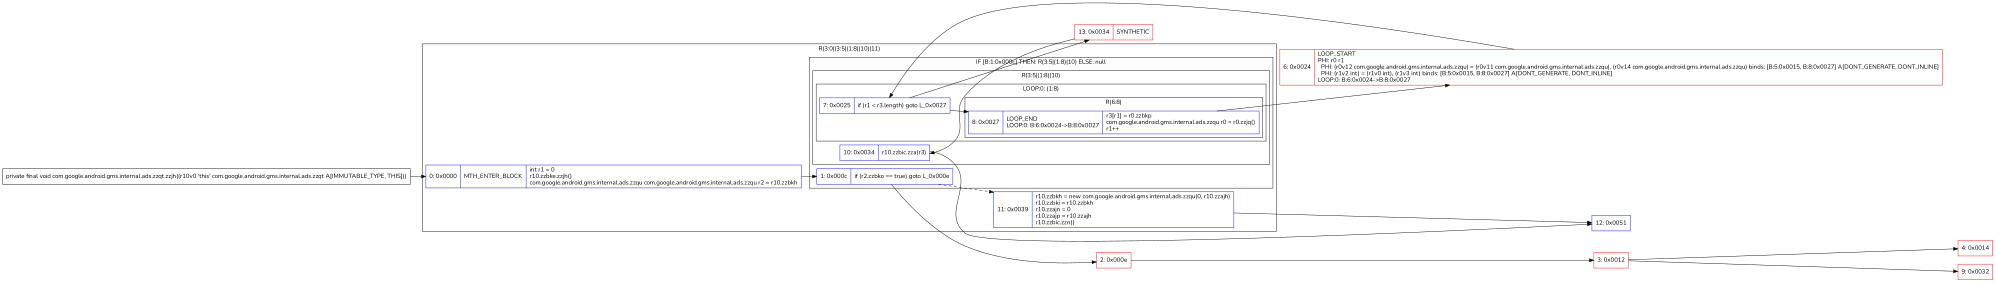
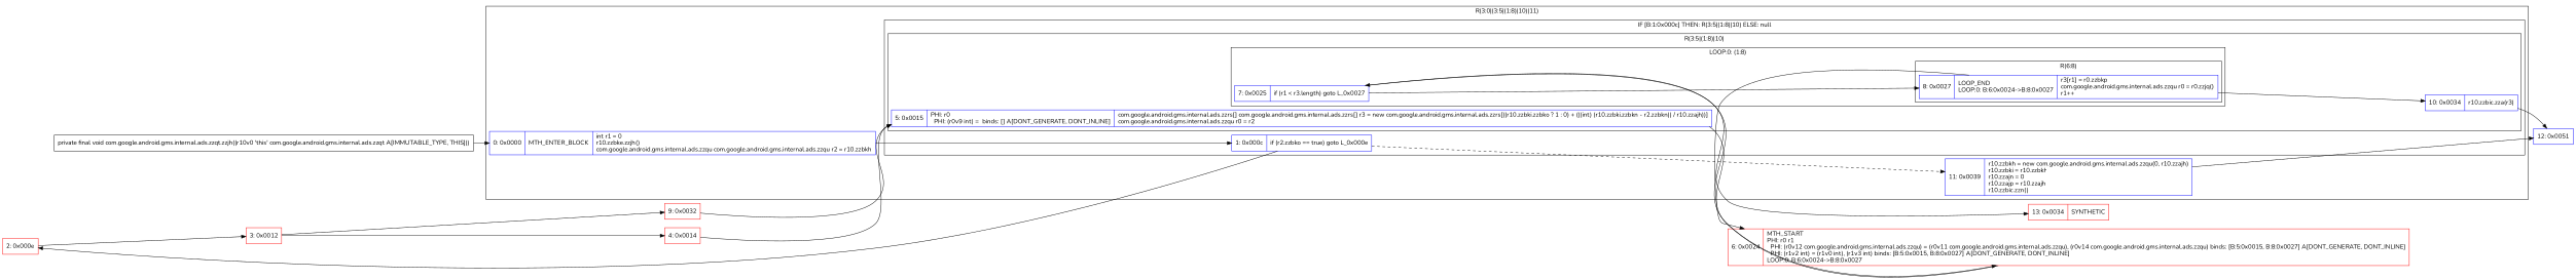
  digraph {
    fontname=Nunito
    rankdir=LR
    node [color=blue fontname=Nunito shape=record]
    edge [fontname=Nunito]
    n1 [label="{8\:\ 0x0027|LOOP_END\lLOOP:0: B:6:0x0024\-\>B:8:0x0027\l|r3[r1] = r0.zzbkp\lcom.google.android.gms.internal.ads.zzqu r0 = r0.zzjq()\lr1++\l}"]
    n2 [label="{7\:\ 0x0025|if (r1 \< r3.length) goto L_0x0027\l}"]
+   n3 [label="{5\:\ 0x0015|PHI: r0 \l  PHI: (r0v9 int) =  binds: [] A[DONT_GENERATE, DONT_INLINE]\l|com.google.android.gms.internal.ads.zzrs[] com.google.android.gms.internal.ads.zzrs[] r3 = new com.google.android.gms.internal.ads.zzrs[((r10.zzbki.zzbko ? 1 : 0) + (((int) (r10.zzbki.zzbkn \- r2.zzbkn)) \/ r10.zzajh))]\lcom.google.android.gms.internal.ads.zzqu r0 = r2\l}"]
    n4 [label="{10\:\ 0x0034|r10.zzbic.zza(r3)\l}"]
    n5 [label="{1\:\ 0x000c|if (r2.zzbko == true) goto L_0x000e\l}"]
    n6 [label="{0\:\ 0x0000|MTH_ENTER_BLOCK\l|int r1 = 0\lr10.zzbke.zzjh()\lcom.google.android.gms.internal.ads.zzqu com.google.android.gms.internal.ads.zzqu r2 = r10.zzbkh\l}"]
    n7 [label="{11\:\ 0x0039|r10.zzbkh = new com.google.android.gms.internal.ads.zzqu(0, r10.zzajh)\lr10.zzbki = r10.zzbkh\lr10.zzajn = 0\lr10.zzajp = r10.zzajh\lr10.zzbic.zzn()\l}"]
-   n8 [color=red label="{6\:\ 0x0024|LOOP_START\lPHI: r0 r1 \l  PHI: (r0v12 com.google.android.gms.internal.ads.zzqu) = (r0v11 com.google.android.gms.internal.ads.zzqu), (r0v14 com.google.android.gms.internal.ads.zzqu) binds: [B:5:0x0015, B:8:0x0027] A[DONT_GENERATE, DONT_INLINE]\l  PHI: (r1v2 int) = (r1v0 int), (r1v3 int) binds: [B:5:0x0015, B:8:0x0027] A[DONT_GENERATE, DONT_INLINE]\lLOOP:0: B:6:0x0024\-\>B:8:0x0027\l}"]
+   n8 [color=red label="{6\:\ 0x0024|MTH_START\lPHI: r0 r1 \l  PHI: (r0v12 com.google.android.gms.internal.ads.zzqu) = (r0v11 com.google.android.gms.internal.ads.zzqu), (r0v14 com.google.android.gms.internal.ads.zzqu) binds: [B:5:0x0015, B:8:0x0027] A[DONT_GENERATE, DONT_INLINE]\l  PHI: (r1v2 int) = (r1v0 int), (r1v3 int) binds: [B:5:0x0015, B:8:0x0027] A[DONT_GENERATE, DONT_INLINE]\lLOOP:0: B:6:0x0024\-\>B:8:0x0027\l}"]
    n9 [color=red label="{13\:\ 0x0034|SYNTHETIC\l}"]
    n10 [label="{12\:\ 0x0051}"]
    n11 [color=red label="{2\:\ 0x000e}"]
    n12 [color=red label="{3\:\ 0x0012}"]
    n13 [color=red label="{4\:\ 0x0014}"]
    n14 [color=red label="{9\:\ 0x0032}"]
    n15 [label="{private final void com.google.android.gms.internal.ads.zzqt.zzjh((r10v0 'this' com.google.android.gms.internal.ads.zzqt A[IMMUTABLE_TYPE, THIS])) }" color=""]
    subgraph cluster_1 {
      label="R(3:0|(3:5|(1:8)|10)|11)"
      n6
      n7
      subgraph cluster_2 {
        label="IF [B:1:0x000c] THEN: R(3:5|(1:8)|10) ELSE: null"
        n5
        subgraph cluster_3 {
          label="R(3:5|(1:8)|10)"
+         n3
          n4
          subgraph cluster_4 {
            label="LOOP:0: (1:8)"
            n2
            subgraph cluster_5 {
              label="R(6:8)"
              n1
            }
          }
        }
      }
    }
    n1 -> n8
    n2 -> n1
    n2 -> n9 [style=solid]
+   n3 -> n8
    n4 -> n10
    n5 -> n7 [style=dashed]
    n5 -> n11
    n6 -> n5
    n7 -> n10
    n8 -> n2
-   n9 -> n4
+   n1 -> n4
    n11 -> n12
    n12 -> n13
    n12 -> n14
+   n13 -> n3
+   n14 -> n3
    n15 -> n6
  }
